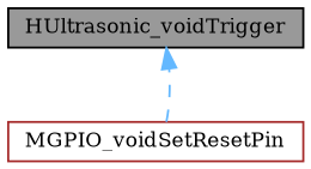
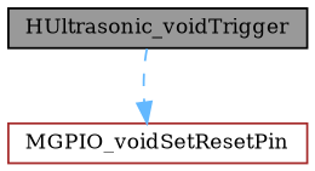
  digraph {
    rankdir=TB
    fontname="DejaVu Serif"
    node [fontname="DejaVu Serif" fontsize=10 shape=box style=filled]
    n1 [color=black fillcolor=grey60 fontcolor=black height=0.2 label=HUltrasonic_voidTrigger width=0.4]
    n2 [color=brown fillcolor=white height=0.2 label=MGPIO_voidSetResetPin width=0.4]
-   n2 -> n1 [color=steelblue1 fontname="DejaVu Serif" fontsize=10 labelfontname=Helvetica labelfontsize=10 style=dashed]
+   n1 -> n2 [color=steelblue1 fontname="DejaVu Serif" fontsize=10 labelfontname=Helvetica labelfontsize=10 style=dashed]
  }
